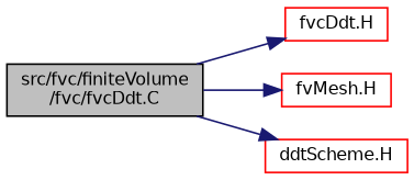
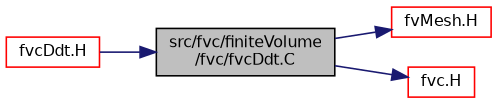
  digraph {
    rankdir=LR
    node [color=red fontname=Helvetica fontsize=10 shape=record]
    edge [color=midnightblue fontname=Helvetica fontsize=10 labelfontname=Helvetica labelfontsize=10 style=solid]
    n1 [color=black fillcolor=grey75 fontcolor=black height=0.2 label="src/fvc/finiteVolume\l/fvc/fvcDdt.C" style=filled width=0.4]
    n2 [height=0.2 label="fvcDdt.H" width=0.4]
    n3 [height=0.2 label="fvMesh.H" width=0.4]
-   n4 [height=0.2 label="ddtScheme.H" width=0.4]
-   n1 -> n2
+   n4 [height=0.2 label="fvc.H" width=0.4]
+   n2 -> n1
    n1 -> n3
    n1 -> n4
  }
